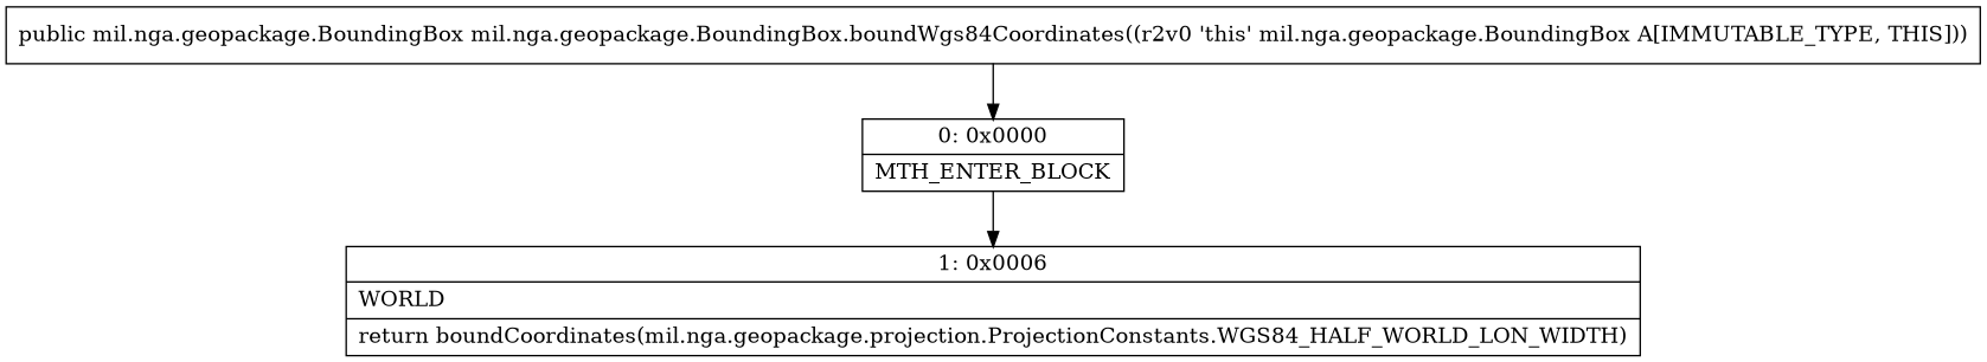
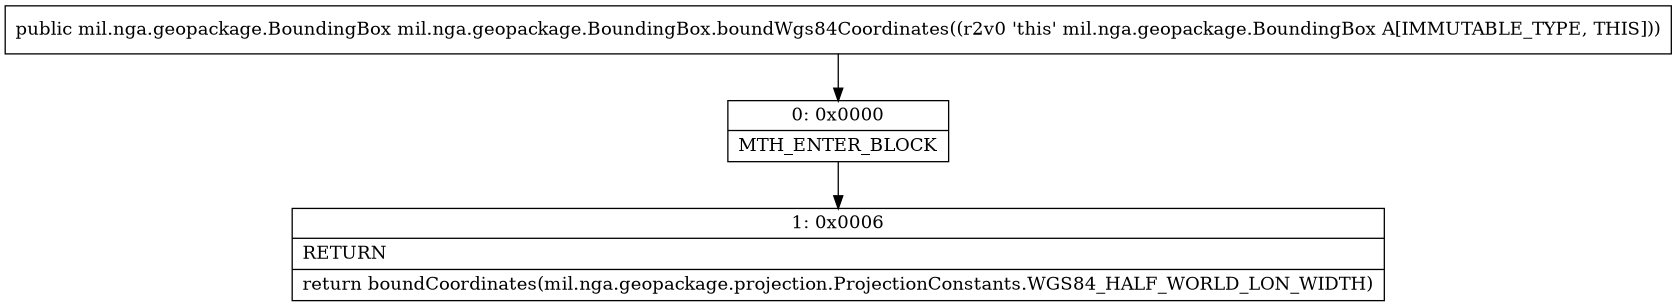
  digraph {
    node [shape=record]
    n1 [label="{0\:\ 0x0000|MTH_ENTER_BLOCK\l}"]
-   n2 [label="{1\:\ 0x0006|WORLD\l|return boundCoordinates(mil.nga.geopackage.projection.ProjectionConstants.WGS84_HALF_WORLD_LON_WIDTH)\l}"]
+   n2 [label="{1\:\ 0x0006|RETURN\l|return boundCoordinates(mil.nga.geopackage.projection.ProjectionConstants.WGS84_HALF_WORLD_LON_WIDTH)\l}"]
    n3 [label="{public mil.nga.geopackage.BoundingBox mil.nga.geopackage.BoundingBox.boundWgs84Coordinates((r2v0 'this' mil.nga.geopackage.BoundingBox A[IMMUTABLE_TYPE, THIS])) }"]
    n1 -> n2
    n3 -> n1
  }
